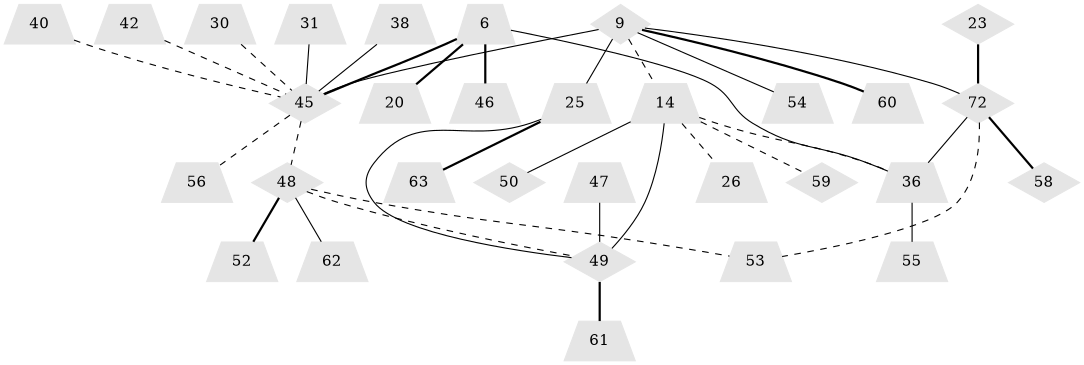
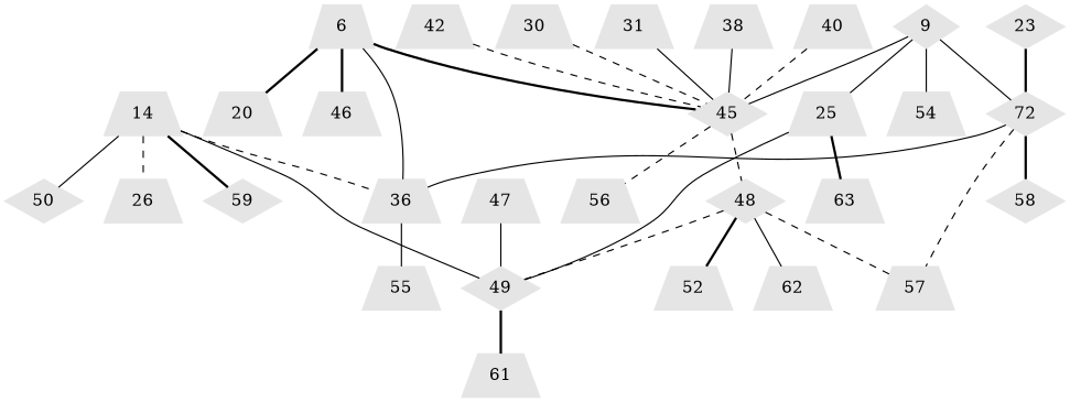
  graph {
    node [color=gray90 shape=trapezium style=filled]
    edge [style=solid]
    6 [super="+4"]
    20
    36 [super="+5+24+25"]
    45 [shape=diamond super="+37+33+12"]
    46
    55 [super="+52"]
    48 [shape=diamond super="+11"]
    56
    9 [shape=diamond super="+7+1"]
    14 [super="+13"]
    n11 [label=25 super="+21"]
    n12 [label=72 shape=diamond super="+3"]
    54
-   60 [super="+43"]
    50 [shape=diamond]
    26 [super="+22"]
    49 [shape=diamond super="+15"]
    59 [shape=diamond super="+35"]
    63
-   57 [label=53]
+   57
    58 [shape=diamond super="+51"]
    61 [super="+39"]
    23 [shape=diamond super="+19"]
    30
    31
    38
    40
    42
    n29 [label=52]
    62
    47 [super="+17"]
    6 -- 20 [style=bold]
    6 -- 36 [weight=2]
    6 -- 45 [style=bold weight=2]
    6 -- 46 [style=bold]
    36 -- 55
    45 -- 48 [style=dashed weight=2]
    45 -- 56 [style=dashed]
    48 -- 49 [style=dashed]
    48 -- 57 [style=dashed]
    48 -- n29 [style=bold]
    48 -- 62
    9 -- 45 [weight=4]
-   9 -- 14 [style=dashed weight=2]
    9 -- n11 [weight=2]
    9 -- n12 [weight=2]
    9 -- 54
-   9 -- 60 [style=bold]
    14 -- 36 [style=dashed]
    14 -- 50
    14 -- 26 [style=dashed]
    14 -- 49 [weight=2]
-   14 -- 59 [style=dashed]
+   14 -- 59 [style=bold]
    n11 -- 49
    n11 -- 63 [style=bold]
    n12 -- 36
    n12 -- 57 [style=dashed]
    n12 -- 58 [style=bold]
    49 -- 61 [style=bold]
    23 -- n12 [style=bold]
    30 -- 45 [style=dashed]
    31 -- 45
    38 -- 45
    40 -- 45 [style=dashed]
    42 -- 45 [style=dashed]
    47 -- 49
  }
